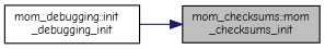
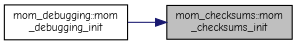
  digraph {
    rankdir=RL
    fontname="Comic Neue"
    node [color=black fontname="Comic Neue" fontsize=10 shape=record style=filled]
    n1 [fillcolor=grey75 fontcolor=black height=0.2 label="mom_checksums::mom\l_checksums_init" width=0.4]
-   n2 [fillcolor=white height=0.2 label="mom_debugging::init\l_debugging_init" width=0.4]
+   n2 [fillcolor=white height=0.2 label="mom_debugging::mom\l_debugging_init" width=0.4]
    n1 -> n2 [color=midnightblue dir=back fontname="Comic Neue" fontsize=10 labelfontname=Helvetica labelfontsize=10 style=solid]
  }
